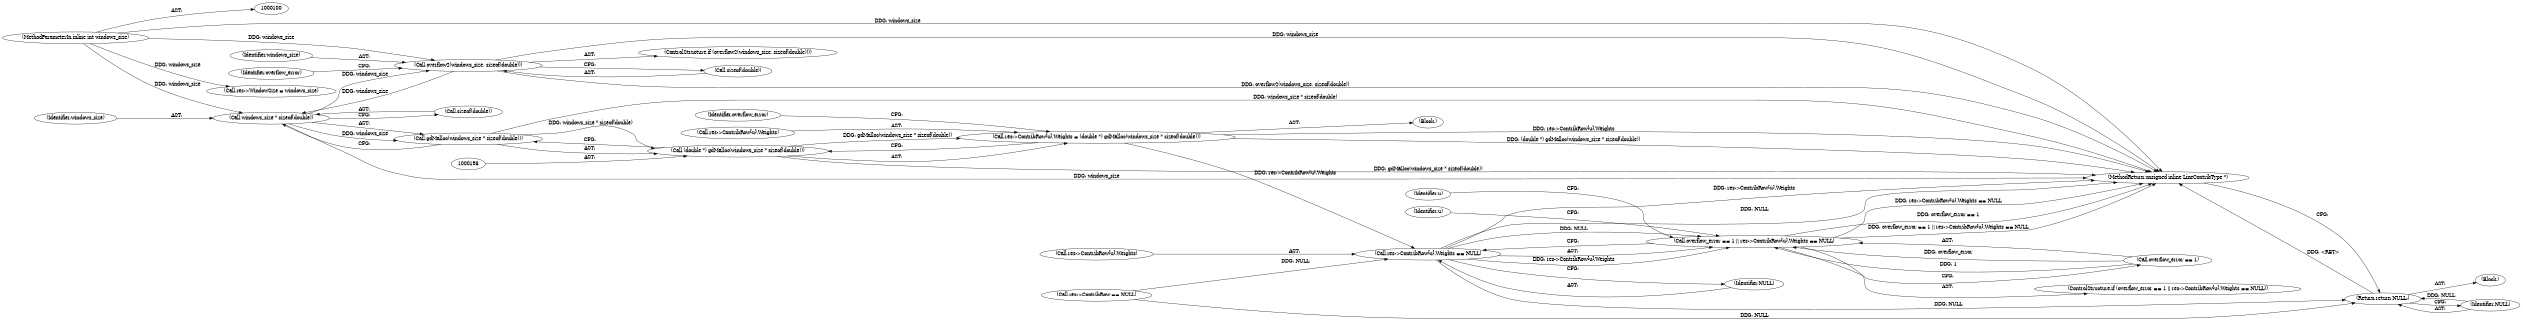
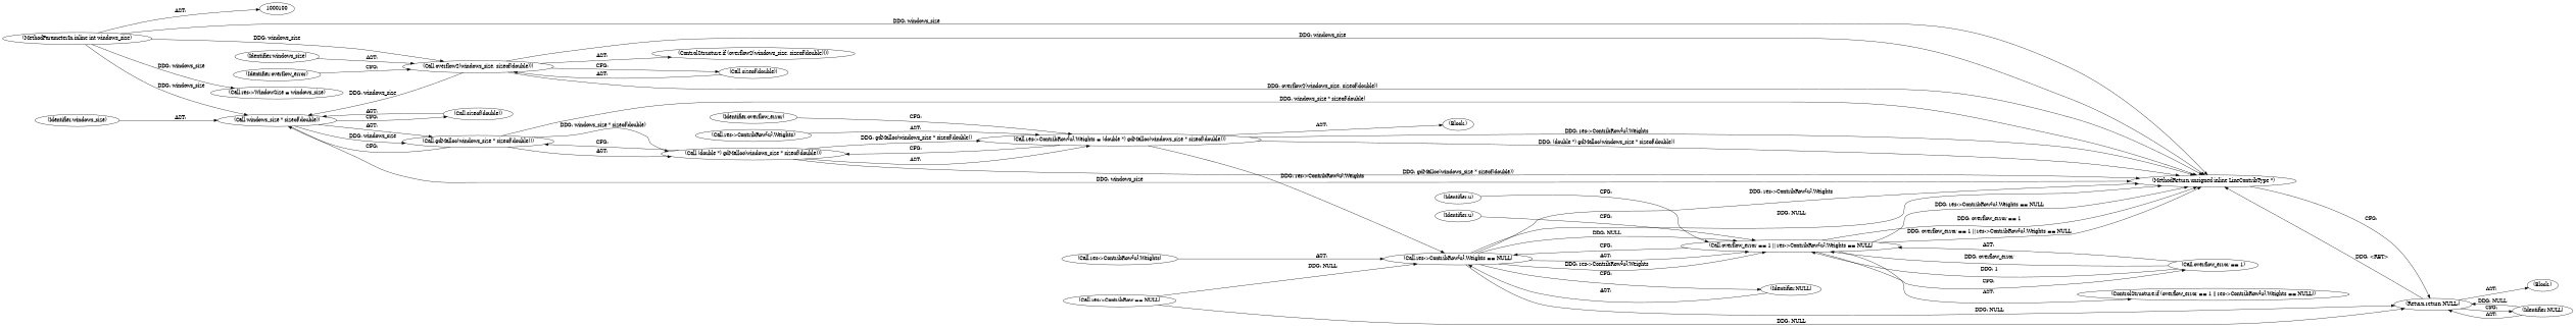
  digraph {
    rankdir=LR
    n1 [label="(Call,windows_size * sizeof(double))"]
    n2 [label="(Call,overflow2(windows_size, sizeof(double)))"]
    n3 [label="(Call,gdMalloc(windows_size * sizeof(double)))"]
    n4 [label="(Call,sizeof(double))"]
    n5 [label="(MethodReturn,unsigned inline LineContribType *)"]
    n6 [label="(Call,sizeof(double))"]
    n7 [label="(ControlStructure,if (overflow2(windows_size, sizeof(double))))"]
    n8 [label="(Call,(double *) gdMalloc(windows_size * sizeof(double)))"]
    n9 [label="(Return,return NULL;)"]
    n10 [label="(MethodParameterIn,inline int windows_size)"]
    n11 [label="(Call,res->WindowSize = windows_size)"]
    1000100
    n13 [label="(Call,res->ContribRow[u].Weights = (double *) gdMalloc(windows_size * sizeof(double)))"]
    n14 [label="(Call,res->ContribRow[u].Weights == NULL)"]
    n15 [label="(Block,)"]
    n16 [label="(Call,overflow_error == 1 || res->ContribRow[u].Weights == NULL)"]
    n17 [label="(Identifier,NULL)"]
    n18 [label="(Call,overflow_error == 1)"]
    n19 [label="(ControlStructure,if (overflow_error == 1 || res->ContribRow[u].Weights == NULL))"]
    n20 [label="(Block,)"]
    n21 [label="(Identifier,NULL)"]
    n22 [label="(Call,res->ContribRow == NULL)"]
    n23 [label="(Identifier,overflow_error)"]
    n24 [label="(Identifier,windows_size)"]
    n25 [label="(Identifier,windows_size)"]
    n26 [label="(Call,res->ContribRow[u].Weights)"]
    n27 [label="(Identifier,overflow_error)"]
    n28 [label="(Identifier,u)"]
    n29 [label="(Call,res->ContribRow[u].Weights)"]
    n30 [label="(Identifier,u)"]
-   1000198
-   n1 -> n2 [label="DDG: windows_size"]
    n1 -> n3 [label="AST: "]
    n1 -> n3 [label="DDG: windows_size"]
    n1 -> n4 [label="CFG: "]
    n1 -> n5 [label="DDG: windows_size"]
    n2 -> n1 [label="DDG: windows_size"]
    n2 -> n5 [label="DDG: overflow2(windows_size, sizeof(double))"]
    n2 -> n5 [label="DDG: windows_size"]
    n2 -> n6 [label="CFG: "]
    n2 -> n7 [label="AST: "]
    n3 -> n1 [label="CFG: "]
    n3 -> n5 [label="DDG: windows_size * sizeof(double)"]
    n3 -> n8 [label="AST: "]
    n3 -> n8 [label="DDG: windows_size * sizeof(double)"]
    n4 -> n1 [label="AST: "]
    n5 -> n9 [label="CFG: "]
    n6 -> n2 [label="AST: "]
    n8 -> n3 [label="CFG: "]
    n8 -> n5 [label="DDG: gdMalloc(windows_size * sizeof(double))"]
    n8 -> n13 [label="AST: "]
    n8 -> n13 [label="DDG: gdMalloc(windows_size * sizeof(double))"]
    n9 -> n5 [label="DDG: <RET>"]
    n9 -> n20 [label="AST: "]
    n9 -> n21 [label="CFG: "]
    n10 -> n1 [label="DDG: windows_size"]
    n10 -> n2 [label="DDG: windows_size"]
    n10 -> n5 [label="DDG: windows_size"]
    n10 -> n11 [label="DDG: windows_size"]
    n10 -> 1000100 [label="AST: "]
    n13 -> n5 [label="DDG: res->ContribRow[u].Weights"]
    n13 -> n5 [label="DDG: (double *) gdMalloc(windows_size * sizeof(double))"]
    n13 -> n8 [label="CFG: "]
    n13 -> n14 [label="DDG: res->ContribRow[u].Weights"]
    n13 -> n15 [label="AST: "]
    n14 -> n5 [label="DDG: res->ContribRow[u].Weights"]
    n14 -> n5 [label="DDG: NULL"]
    n14 -> n9 [label="DDG: NULL"]
    n14 -> n16 [label="AST: "]
    n14 -> n16 [label="DDG: res->ContribRow[u].Weights"]
    n14 -> n16 [label="DDG: NULL"]
    n14 -> n17 [label="CFG: "]
    n16 -> n5 [label="DDG: res->ContribRow[u].Weights == NULL"]
    n16 -> n5 [label="DDG: overflow_error == 1"]
    n16 -> n5 [label="DDG: overflow_error == 1 || res->ContribRow[u].Weights == NULL"]
    n16 -> n14 [label="CFG: "]
    n16 -> n18 [label="CFG: "]
    n16 -> n19 [label="AST: "]
    n17 -> n14 [label="AST: "]
    n18 -> n16 [label="AST: "]
    n18 -> n16 [label="DDG: overflow_error"]
    n18 -> n16 [label="DDG: 1"]
    n21 -> n9 [label="AST: "]
    n21 -> n9 [label="DDG: NULL"]
    n22 -> n9 [label="DDG: NULL"]
    n22 -> n14 [label="DDG: NULL"]
    n23 -> n13 [label="CFG: "]
    n24 -> n1 [label="AST: "]
    n25 -> n2 [label="AST: "]
    n26 -> n14 [label="AST: "]
    n27 -> n2 [label="CFG: "]
    n28 -> n16 [label="CFG: "]
    n29 -> n13 [label="AST: "]
    n30 -> n16 [label="CFG: "]
-   1000198 -> n8 [label="AST: "]
  }
